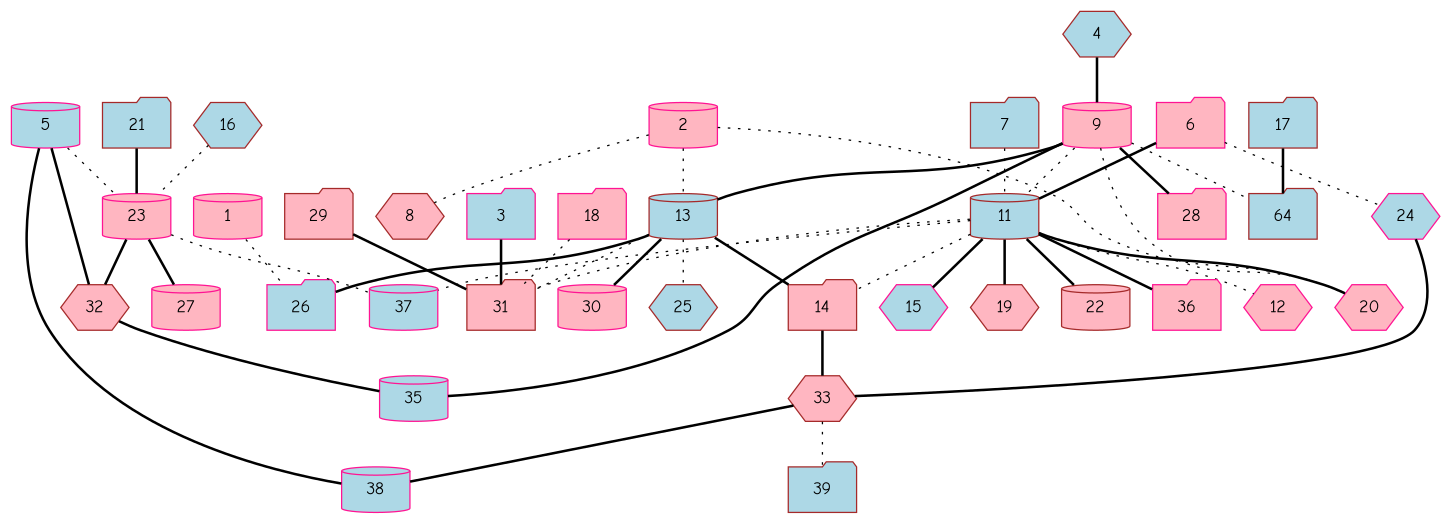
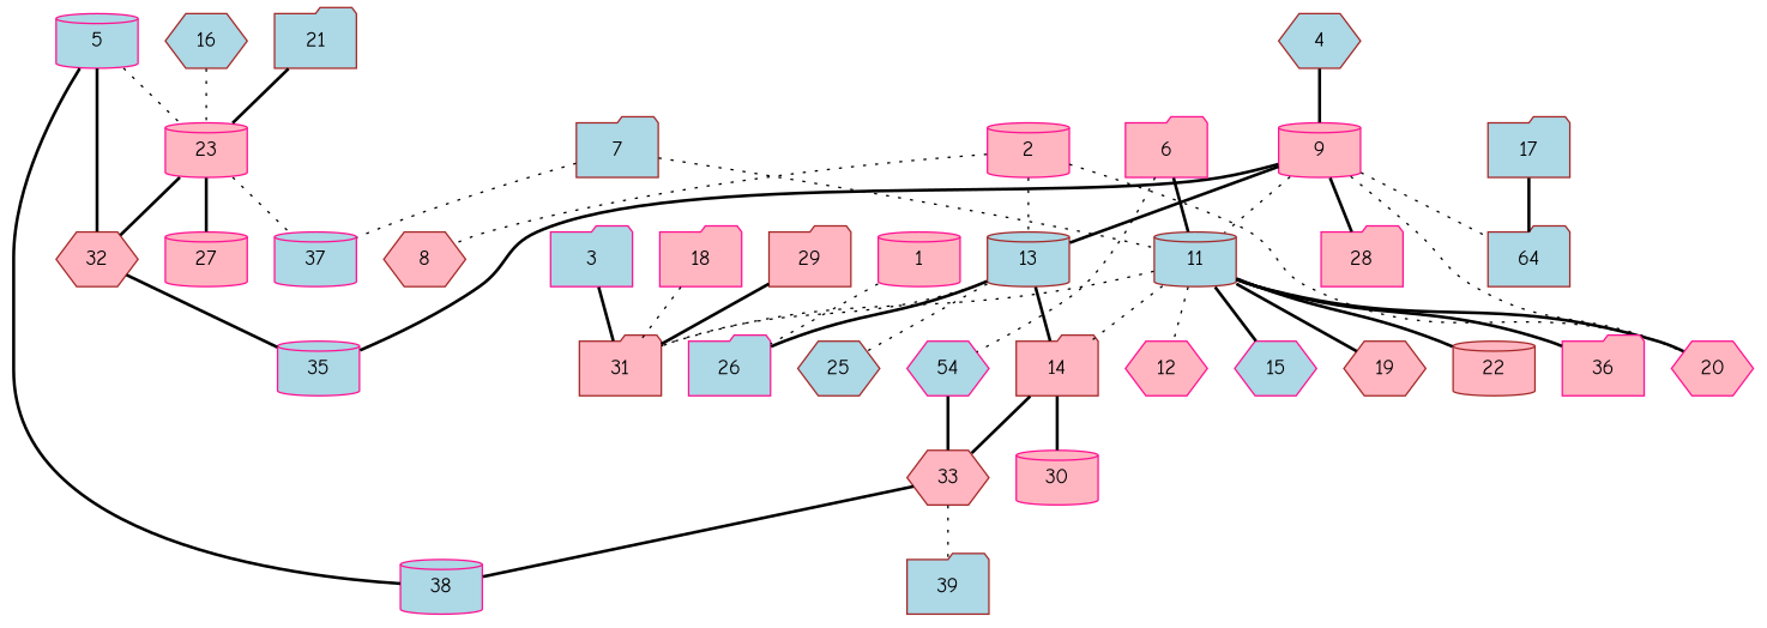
  graph {
    fontname="Comic Neue"
    node [color=deeppink fillcolor=lightpink fontname="Comic Neue" shape=folder style=filled]
    edge [fontname="Comic Neue" style=bold weight=1.0]
    26 [fillcolor=lightblue]
    1 [shape=cylinder]
    8 [color=brown shape=hexagon]
    2 [shape=cylinder]
    13 [color=brown fillcolor=lightblue shape=cylinder]
    20 [shape=hexagon]
    14 [color=brown]
    31 [color=brown]
    25 [color=brown fillcolor=lightblue shape=hexagon]
    3 [fillcolor=lightblue]
    30 [shape=cylinder]
    33 [color=brown shape=hexagon]
    4 [color=brown fillcolor=lightblue shape=hexagon]
    9 [shape=cylinder]
    11 [color=brown fillcolor=lightblue shape=cylinder]
    n16 [color=brown fillcolor=lightblue label=64]
    35 [fillcolor=lightblue shape=cylinder]
    28
    5 [fillcolor=lightblue shape=cylinder]
    23 [shape=cylinder]
    32 [color=brown shape=hexagon]
    38 [fillcolor=lightblue shape=cylinder]
    37 [fillcolor=lightblue shape=cylinder]
    27 [shape=cylinder]
    6
-   24 [fillcolor=lightblue shape=hexagon]
+   24 [fillcolor=lightblue shape=hexagon label=54]
    12 [shape=hexagon]
    15 [fillcolor=lightblue shape=hexagon]
    19 [color=brown shape=hexagon]
    22 [color=brown shape=cylinder]
    36
    7 [color=brown fillcolor=lightblue]
    39 [color=brown fillcolor=lightblue]
    16 [color=brown fillcolor=lightblue shape=hexagon]
    17 [color=brown fillcolor=lightblue]
    18
    21 [color=brown fillcolor=lightblue]
    29 [color=brown]
    1 -- 26 [style=dotted]
    2 -- 8 [style=dotted]
    2 -- 13 [style=dotted]
    2 -- 20 [style=dotted]
    13 -- 26
    13 -- 14
    13 -- 31 [style=dotted]
    13 -- 25 [style=dotted]
-   13 -- 30
+   14 -- 30
    14 -- 33
    3 -- 31
    33 -- 38
    33 -- 39 [style=dotted]
    4 -- 9
    9 -- 13
    9 -- 20 [style=dotted]
    9 -- 11 [style=dotted]
    9 -- n16 [style=dotted]
    9 -- 35
    9 -- 28
    11 -- 20
    11 -- 14 [style=dotted]
    11 -- 31 [style=dotted]
-   11 -- 37 [style=dotted]
+   7 -- 37 [style=dotted]
    11 -- 12 [style=dotted]
    11 -- 15
    11 -- 19
    11 -- 22
    11 -- 36
    5 -- 23 [style=dotted]
    5 -- 32
    5 -- 38
    23 -- 32
    23 -- 37 [style=dotted]
    23 -- 27
    32 -- 35
    6 -- 11
    6 -- 24 [style=dotted]
    24 -- 33
    7 -- 11 [style=dotted]
    16 -- 23 [style=dotted]
    17 -- n16
    18 -- 31 [style=dotted]
    21 -- 23
    29 -- 31
  }
